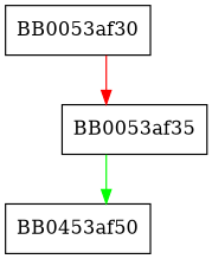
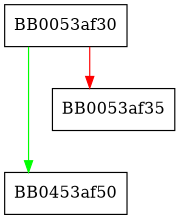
  digraph {
    splines=ortho
    node [shape=box]
    n1 [label=BB0453af50]
    BB0053af30
    BB0053af35
-   BB0053af35 -> n1 [color=green]
+   BB0053af30 -> n1 [color=green]
    BB0053af30 -> BB0053af35 [color=red]
  }
